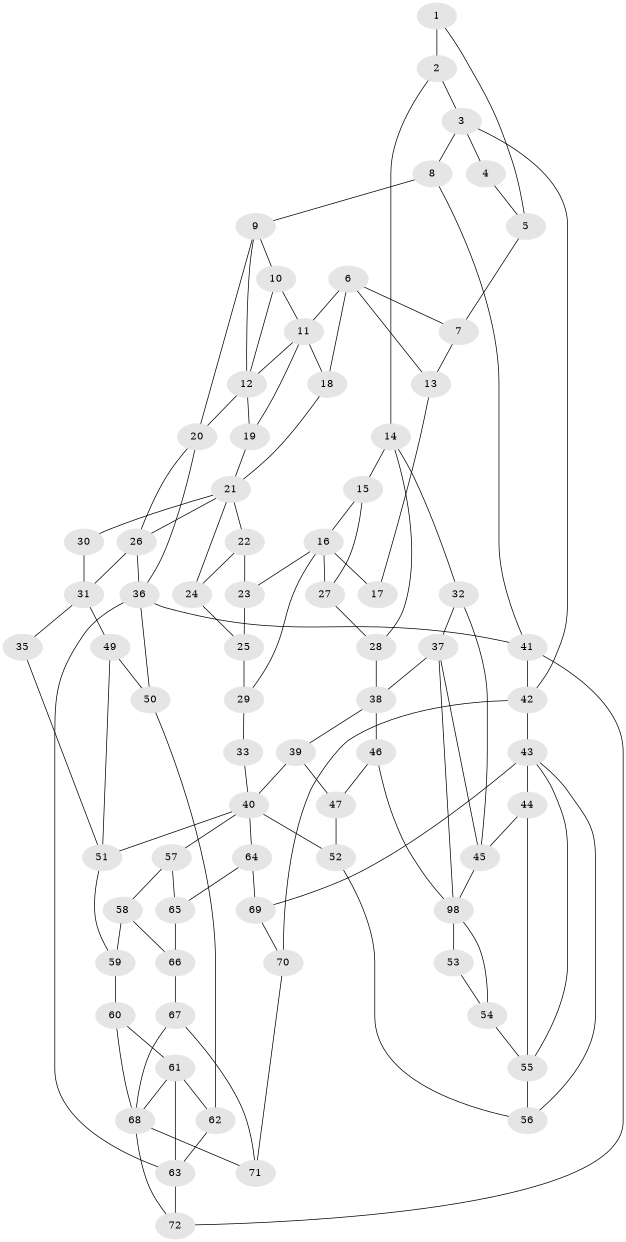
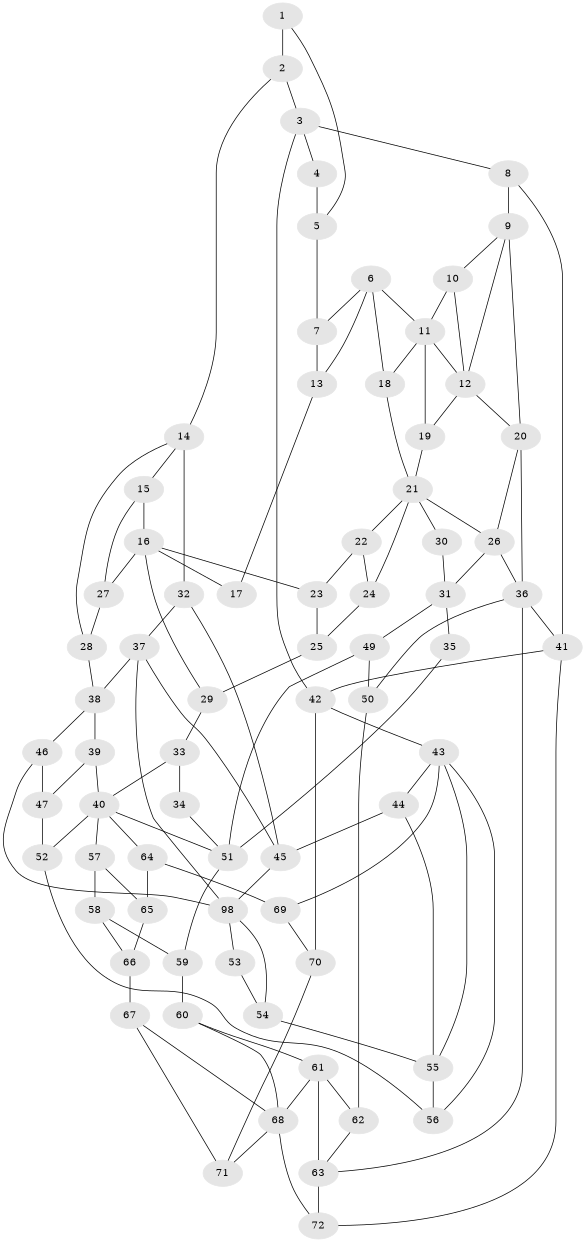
  graph {
    node [color=gray90 style=filled]
    edge [weight=1.0]
    1
    2
    5
    3
    14
    7
    4
    8
    42
    15
    28
    32
    9
    41
    43
    70
    13
    6
    11
    18
    12
    19
    17
    21
    10
    20
    72
    26
    36
    16
    27
    38
    37
    45
    23
    29
    25
    33
    22
    24
    30
    31
    50
    63
    35
    49
    39
    46
+   34
    40
    51
    n52 [label=98]
    52
    57
    64
    59
    62
    53
    54
    47
    56
    58
    65
    69
    44
    55
    71
    60
    66
    67
    61
    68
    1 -- 2 [weight=3.0]
    1 -- 5
    2 -- 3
    2 -- 14 [weight=2.0]
    5 -- 7
    3 -- 4
    3 -- 8
    3 -- 42
    14 -- 15
    14 -- 28
    14 -- 32 [weight=2.0]
    7 -- 13
    4 -- 5
    8 -- 9 [weight=2.0]
    8 -- 41
    42 -- 43
    42 -- 70
    15 -- 16
    15 -- 27
    28 -- 38 [weight=2.0]
    32 -- 37 [weight=2.0]
    32 -- 45
    9 -- 12
    9 -- 10
    9 -- 20 [weight=2.0]
    41 -- 42
    41 -- 72
    43 -- 56
    43 -- 69
    43 -- 44
    43 -- 55
    70 -- 71
    13 -- 17
    6 -- 7
    6 -- 13
    6 -- 11
    6 -- 18
    11 -- 18
    11 -- 12
    11 -- 19
    18 -- 21
    12 -- 19
    12 -- 20
    19 -- 21
    21 -- 26
    21 -- 22
    21 -- 24
    21 -- 30
    10 -- 11
    10 -- 12
    20 -- 26
    20 -- 36
    26 -- 36
    26 -- 31
    36 -- 41
    36 -- 50
    36 -- 63
    16 -- 17 [weight=2.0]
    16 -- 27
    16 -- 23
    16 -- 29
    27 -- 28
    38 -- 39
    38 -- 46
    37 -- 38 [weight=2.0]
    37 -- 45
    37 -- n52
    45 -- n52
    23 -- 25
    29 -- 33
    25 -- 29
+   33 -- 34
    33 -- 40
    22 -- 23
    22 -- 24 [weight=2.0]
    24 -- 25
    30 -- 31 [weight=2.0]
    31 -- 35 [weight=2.0]
    31 -- 49
    50 -- 62
    63 -- 72
    35 -- 51
    49 -- 50
    49 -- 51
    39 -- 40
    39 -- 47
    46 -- n52
    46 -- 47
+   34 -- 51
    40 -- 51
    40 -- 52
    40 -- 57
    40 -- 64
    51 -- 59
    n52 -- 53
    n52 -- 54
    52 -- 56
    57 -- 58
    57 -- 65
    64 -- 65
    64 -- 69
    59 -- 60
    62 -- 63
    53 -- 54 [weight=2.0]
    54 -- 55 [weight=2.0]
    47 -- 52
    58 -- 59
    58 -- 66
    65 -- 66
    69 -- 70
    44 -- 45
    44 -- 55 [weight=2.0]
    55 -- 56
    60 -- 61
    60 -- 68
    66 -- 67 [weight=4.0]
    67 -- 71
    67 -- 68
    61 -- 63 [weight=3.0]
    61 -- 62
    61 -- 68
    68 -- 72
    68 -- 71
  }
